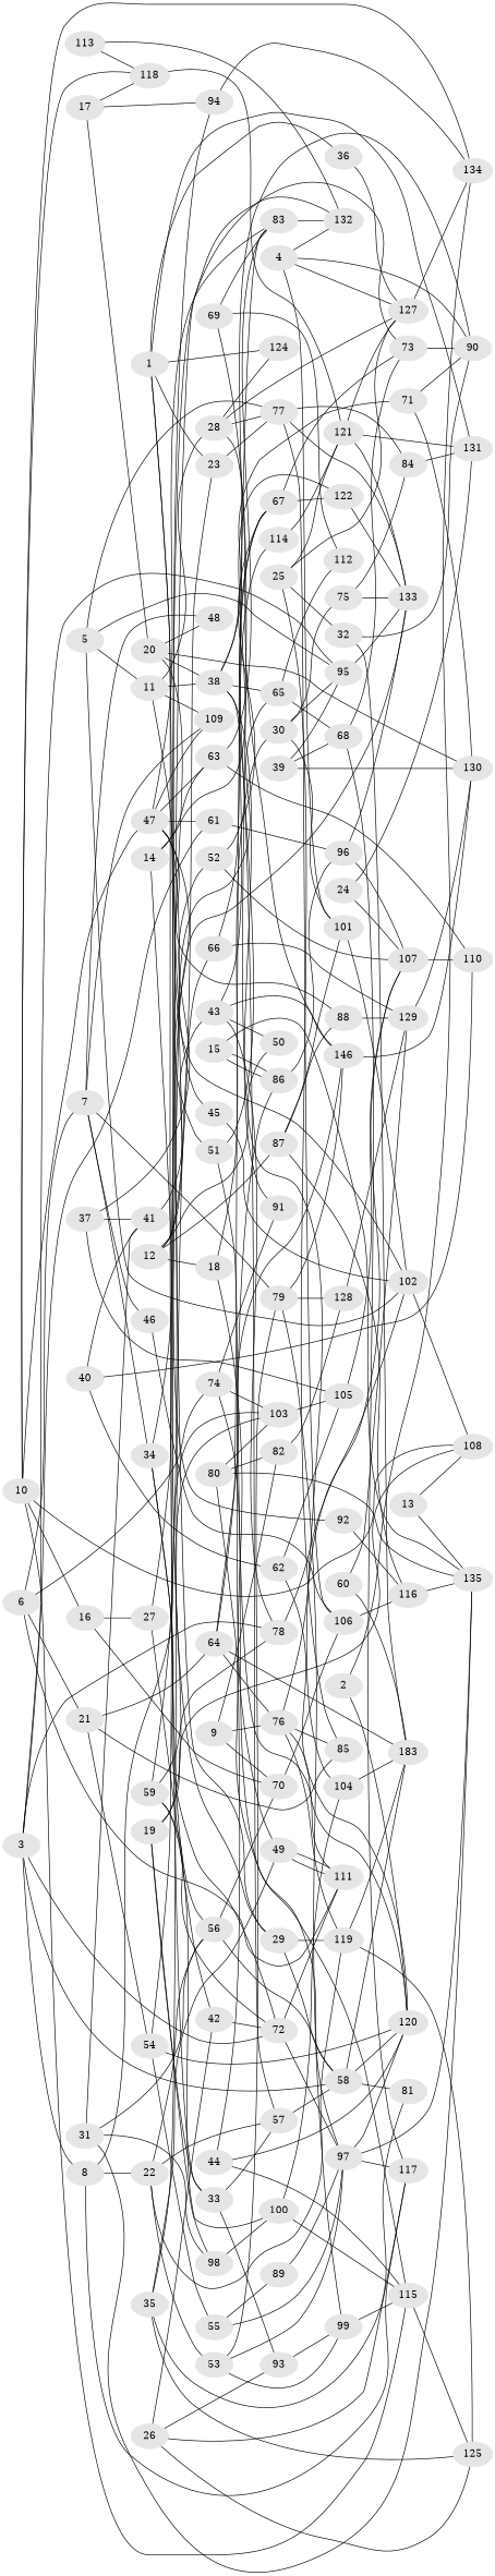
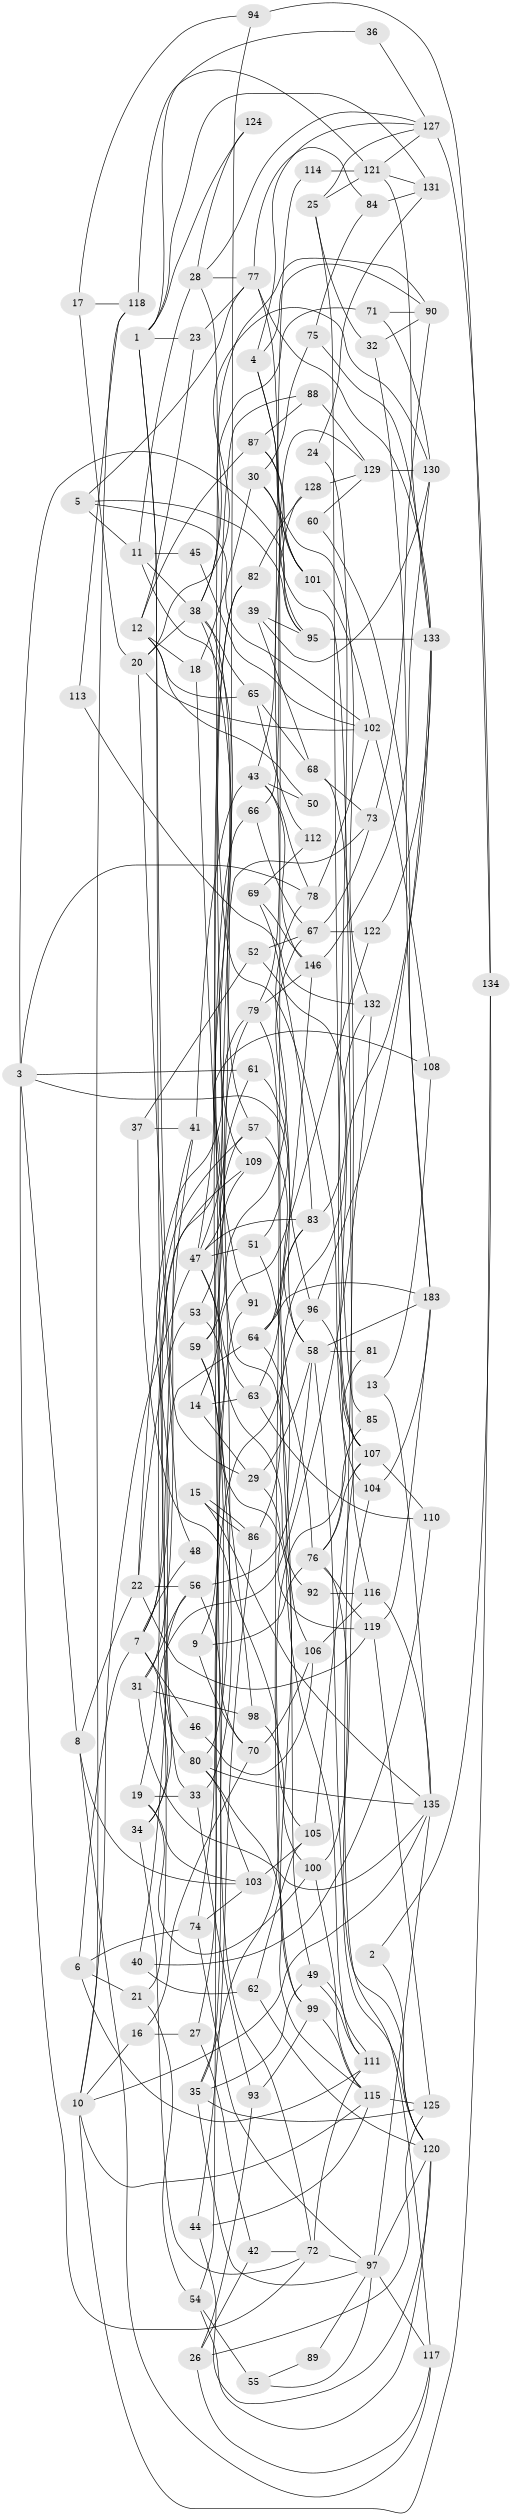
  graph {
    rankdir=LR
    node [color=gray90 style=filled]
    1
    23
    29
    33
    36
    124
    131
    77
    58
    119
    57
    93
    127
    2
    120
    134
    3
    8
    61
    72
    78
    95
    22
    103
    117
    n26 [label=183]
    81
    96
    111
    97
    102
    133
    4
    90
    101
    132
    5
    11
    109
    28
    38
    45
    106
    84
    108
    6
    7
    21
    74
    34
    46
    48
    79
    54
    64
    85
    91
    56
    n59 [label=146]
    99
    128
    53
    105
    9
    70
    76
    82
    107
    10
    16
    47
    115
    118
    27
    63
    51
    83
    88
    92
    125
    121
    104
    65
    71
    12
    18
    50
    87
    30
    49
    68
    112
    116
    13
    135
    14
    122
    110
    15
    86
    42
    17
    20
    94
    130
    75
    19
    100
    55
    73
    24
    25
    32
    26
    31
    41
    98
    43
    35
    66
    67
    129
    37
    52
    39
    40
    62
    114
    44
    89
    59
    60
    69
    80
    113
    1 -- 23
    1 -- 29
    1 -- 33
    1 -- 36
    1 -- 124
    1 -- 131
    23 -- 77
    29 -- 58
    29 -- 119
    33 -- 57
    33 -- 93
    36 -- 127
    77 -- 133
    77 -- 106
    77 -- 84
    58 -- 120
    58 -- n26
    58 -- 81
    119 -- n26
    119 -- 125
    57 -- 58
    93 -- 99
    127 -- 134
    2 -- 120
    2 -- 134
    3 -- 58
    3 -- 8
    3 -- 61
    3 -- 72
    3 -- 78
    3 -- 95
    8 -- 22
    8 -- 103
    8 -- 117
    61 -- 96
    72 -- 111
    72 -- 97
    78 -- 102
    95 -- 133
    22 -- 119
    22 -- 57
    22 -- 56
    22 -- 53
    103 -- 105
    96 -- 133
    96 -- 107
    97 -- 120
    97 -- 117
    97 -- 135
    102 -- 108
    4 -- 127
    4 -- 90
    4 -- 101
    4 -- 132
    101 -- 102
    5 -- 77
    5 -- 95
    5 -- 102
    5 -- 11
    11 -- 109
    11 -- 28
    11 -- 38
    11 -- 45
    28 -- 124
    28 -- 77
    28 -- 127
    28 -- 104
    38 -- 57
    38 -- 90
    38 -- 91
    38 -- 65
    38 -- 71
    45 -- 102
    106 -- 116
    84 -- 131
    6 -- 111
    6 -- 7
    6 -- 21
    6 -- 74
    7 -- 109
-   7 -- 34
+   7 -- 80
    7 -- 46
    7 -- 48
    7 -- 79
    21 -- 54
    21 -- 64
-   21 -- 85
    74 -- 103
    74 -- 97
    74 -- 91
    34 -- 72
    34 -- 132
    34 -- 56
    46 -- 106
    79 -- n59
    79 -- 99
    79 -- 128
    54 -- 120
    54 -- 55
    54 -- 73
    64 -- n26
    64 -- n59
    64 -- 76
    64 -- 83
    56 -- 58
    56 -- 70
    n59 -- 130
    99 -- 115
    128 -- 129
-   53 -- 97
+   35 -- 97
    53 -- 79
    53 -- 99
    105 -- 107
    9 -- 70
    9 -- 76
    9 -- 82
    70 -- 106
    76 -- 119
    76 -- 120
    76 -- 85
    76 -- 107
    82 -- 128
    107 -- 110
    10 -- 134
-   10 -- 108
+   10 -- 135
    10 -- 16
    10 -- 47
    10 -- 115
    10 -- 118
    16 -- 70
    16 -- 27
    47 -- 61
    47 -- 109
    47 -- 63
    47 -- 51
    47 -- 83
    47 -- 88
    47 -- 92
    115 -- 125
    118 -- 121
    27 -- 133
    27 -- 42
    63 -- 83
    63 -- 110
    51 -- 111
    51 -- 67
    83 -- 132
    88 -- 129
    92 -- 116
    121 -- 131
    121 -- 127
    121 -- 133
    104 -- n26
    65 -- 68
    65 -- 112
    71 -- 90
    71 -- 130
    12 -- 23
    12 -- 65
    12 -- 18
    12 -- 50
    12 -- 87
    18 -- 30
    18 -- 49
    87 -- 101
    87 -- 88
    87 -- 116
    30 -- 95
    30 -- 101
    30 -- 75
    49 -- 111
    49 -- 111
    68 -- 117
    68 -- 73
    116 -- 135
    13 -- 108
    13 -- 135
    14 -- 29
    14 -- 63
    14 -- 122
    122 -- 133
    15 -- 135
    15 -- 86
    15 -- 86
    86 -- 96
    42 -- 72
    17 -- 118
    17 -- 20
    17 -- 94
    20 -- 102
    20 -- 38
    20 -- 48
    20 -- 130
    94 -- 134
    75 -- 133
    75 -- 84
    19 -- 33
    19 -- 103
    19 -- 108
    19 -- 100
    100 -- 115
    100 -- 104
    55 -- 97
    55 -- 89
    73 -- 90
    24 -- 131
    24 -- 107
    25 -- 127
    25 -- 85
    25 -- 121
    25 -- 32
    32 -- n26
    32 -- 90
    26 -- 93
    26 -- 117
    26 -- 125
    26 -- 42
    31 -- 56
    31 -- 135
    31 -- 41
    31 -- 98
    41 -- 43
    98 -- 100
    43 -- 78
    43 -- n59
    43 -- 50
    43 -- 114
    35 -- 81
    35 -- 125
    35 -- 49
    35 -- 66
    66 -- 67
    66 -- 129
    67 -- 122
    67 -- 73
    129 -- 130
    37 -- 105
    37 -- 41
    37 -- 52
    52 -- 107
    52 -- 67
    39 -- 95
    39 -- 68
    39 -- 130
    40 -- 110
    40 -- 41
    40 -- 62
    62 -- 120
    62 -- 105
    114 -- 121
    44 -- 120
    44 -- 115
    44 -- 86
    89 -- 97
    59 -- 72
    59 -- 78
    59 -- 94
    59 -- 98
    60 -- n26
    60 -- 129
    69 -- n59
    69 -- 83
    69 -- 112
    80 -- 103
    80 -- 82
    80 -- 115
    80 -- 135
    113 -- 132
    113 -- 118
  }
